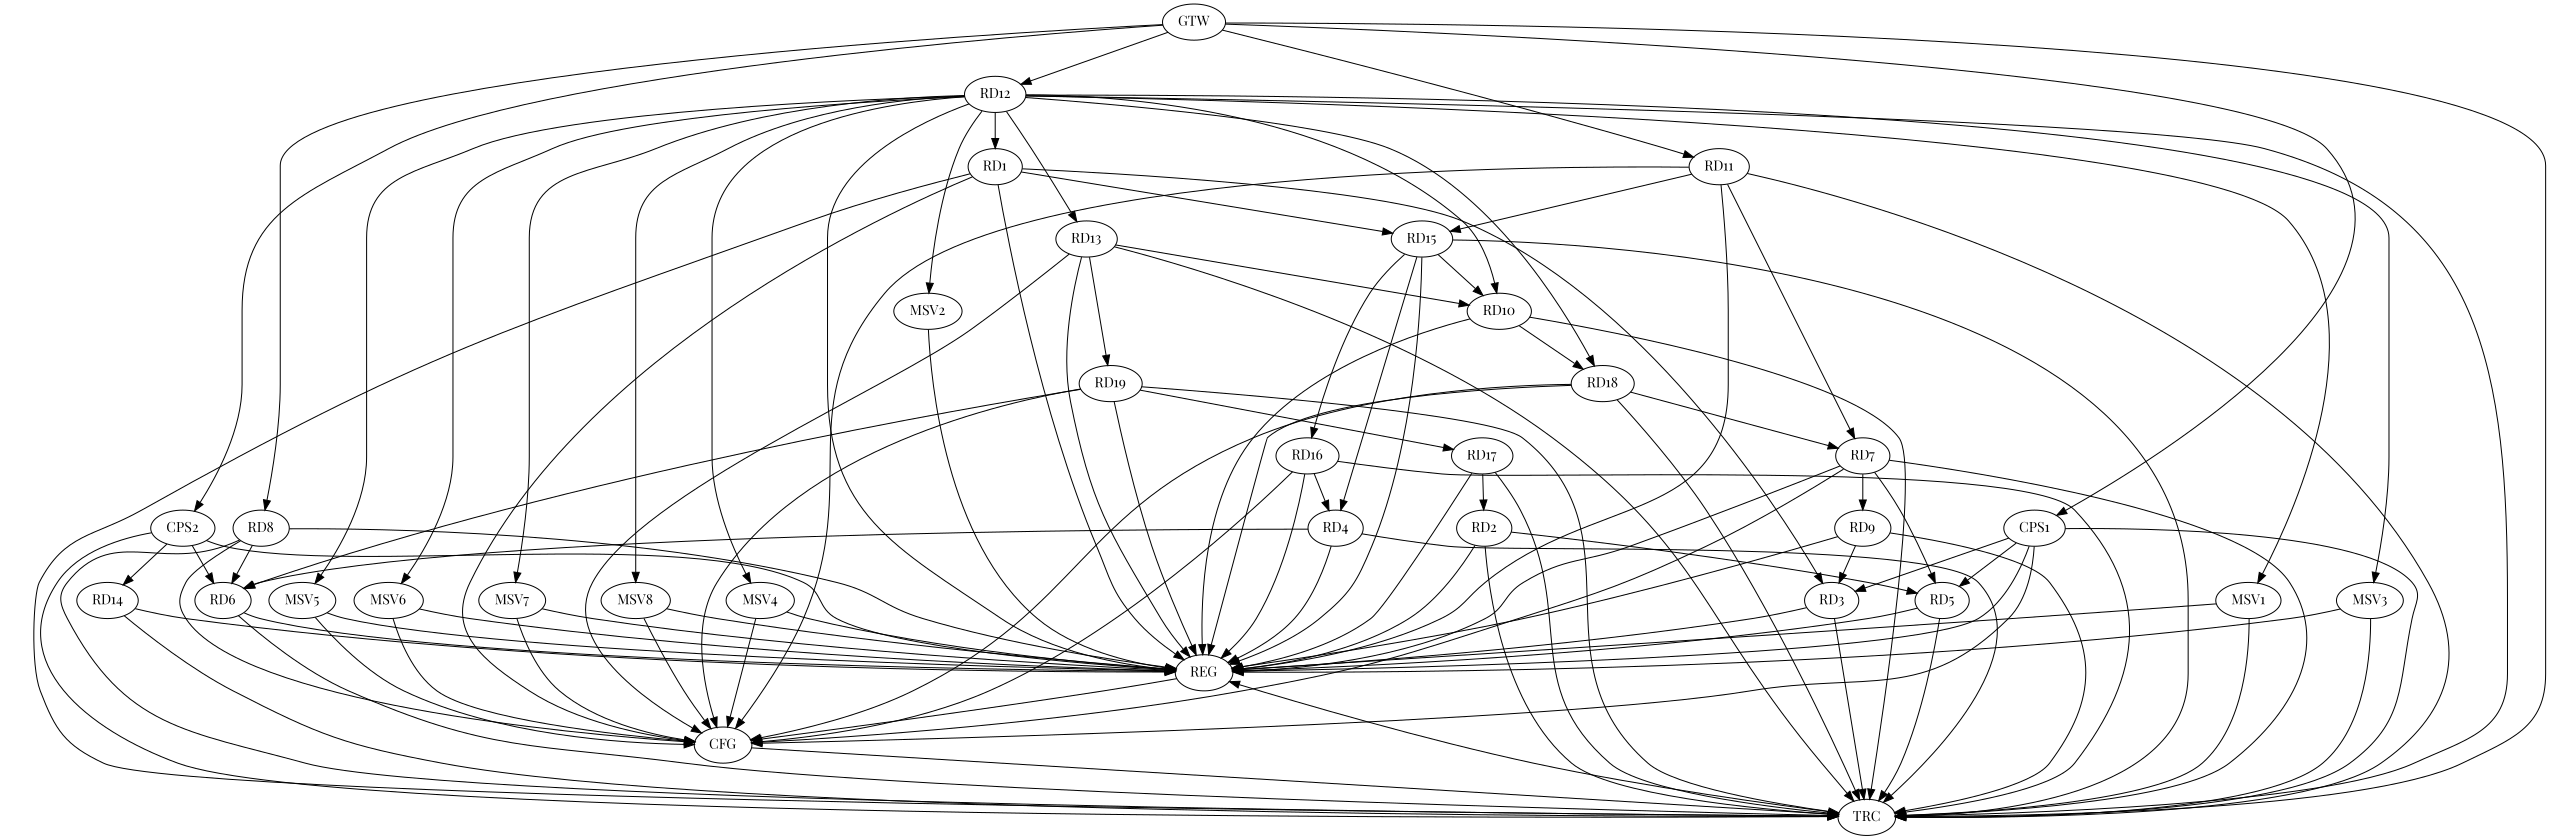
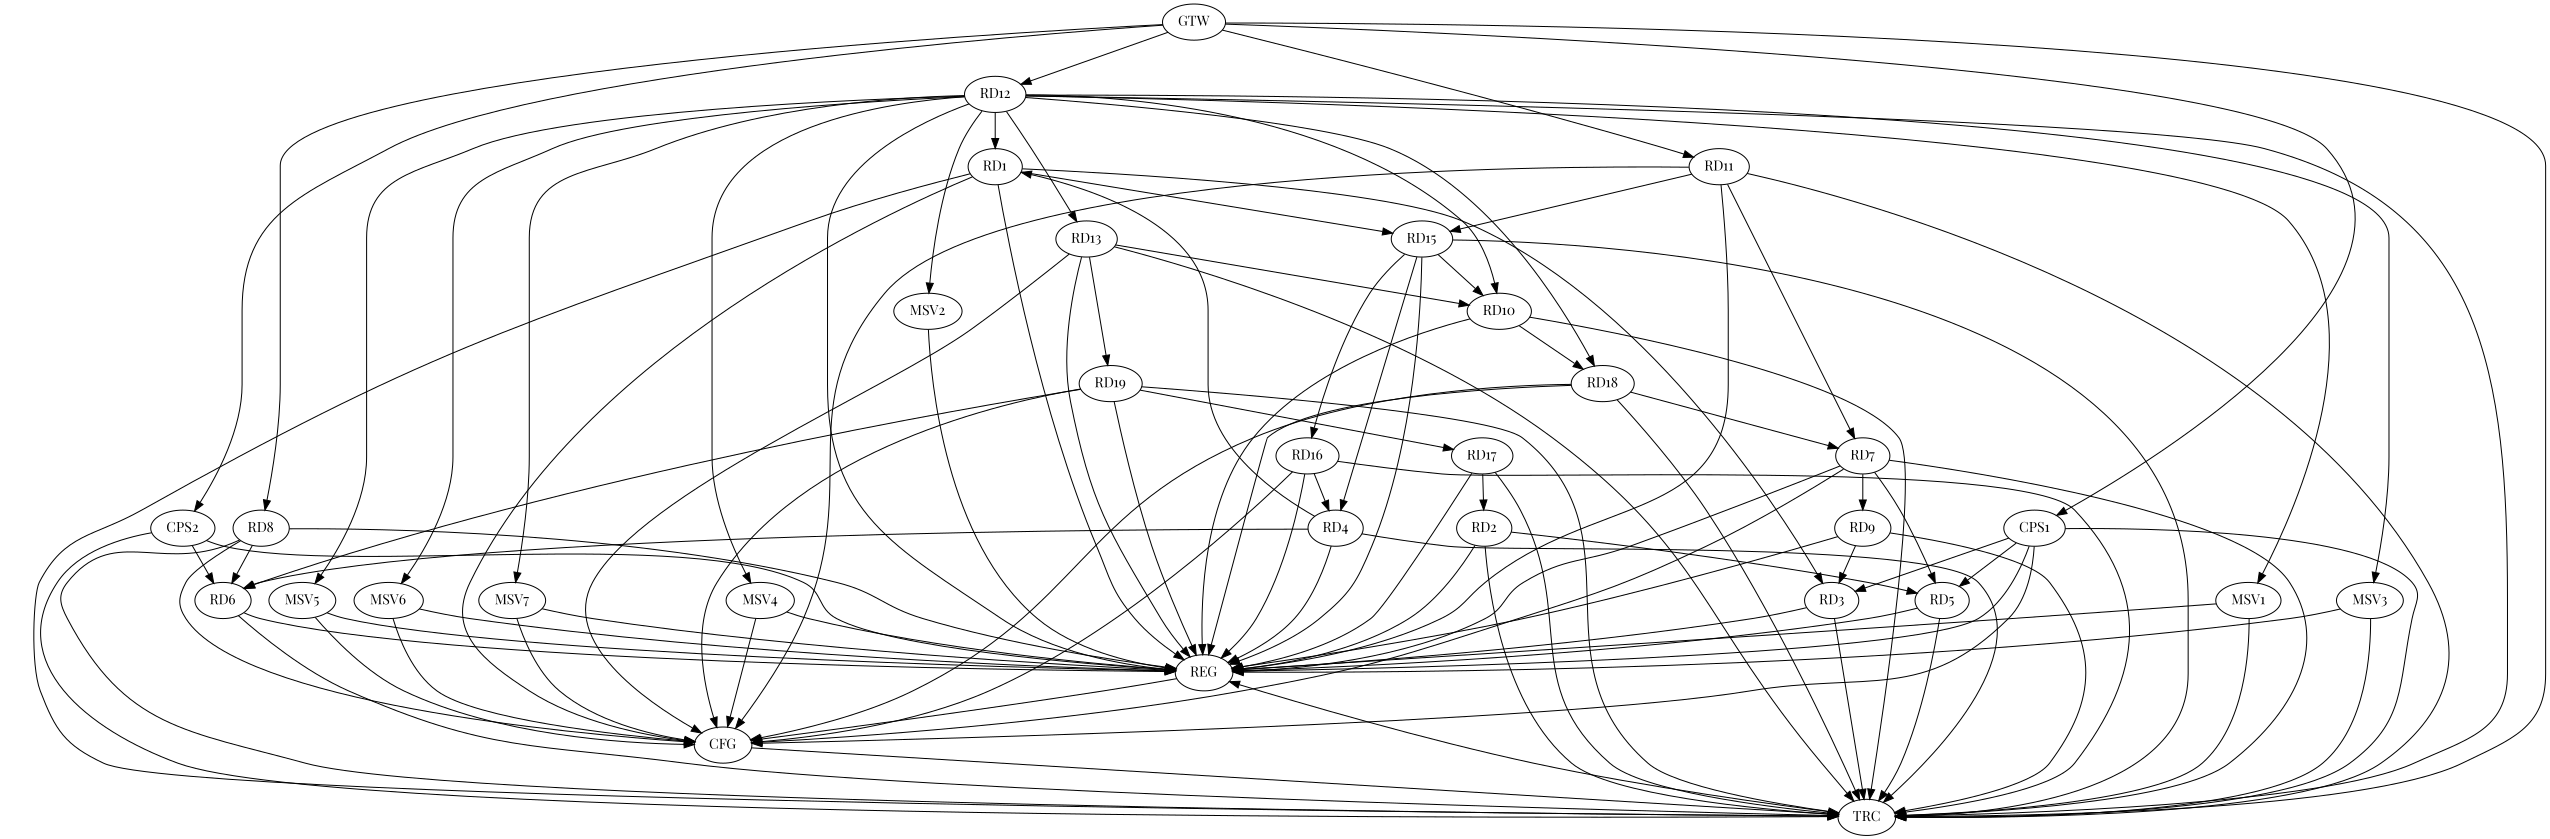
  strict digraph {
    fontname="Playfair Display"
    node [fontname="Playfair Display"]
    edge [fontname="Playfair Display"]
    n1 [label=RD1]
    n2 [label=RD3]
    n3 [label=RD15]
    n4 [label=REG]
    n5 [label=TRC]
    n6 [label=CFG]
    n7 [label=RD4]
    n8 [label=RD10]
    n9 [label=RD16]
    n10 [label=RD2]
    n11 [label=RD5]
    n12 [label=RD6]
    n13 [label=RD7]
    n14 [label=RD9]
    n15 [label=RD8]
    n16 [label=RD18]
    n17 [label=RD11]
    n18 [label=RD12]
    n19 [label=RD13]
    n20 [label=MSV1]
    n21 [label=MSV2]
    n22 [label=MSV3]
    n23 [label=MSV4]
    n24 [label=MSV5]
    n25 [label=MSV6]
    n26 [label=MSV7]
-   n27 [label=MSV8]
    n28 [label=RD19]
    n29 [label=RD17]
-   n30 [label=RD14]
    n31 [label=CPS1]
    n32 [label=CPS2]
    n33 [label=GTW]
    n1 -> n2
    n1 -> n3
    n1 -> n4
    n1 -> n5
    n1 -> n6
    n2 -> n4
    n2 -> n5
    n3 -> n4
    n3 -> n5
    n3 -> n7
    n3 -> n8
    n3 -> n9
    n4 -> n6
    n5 -> n4
    n6 -> n5
+   n7 -> n1
    n7 -> n4
    n7 -> n5
    n7 -> n12
    n8 -> n4
    n8 -> n5
    n8 -> n16
    n9 -> n4
    n9 -> n5
    n9 -> n6
    n9 -> n7
    n10 -> n4
    n10 -> n5
    n10 -> n11
    n11 -> n4
    n11 -> n5
    n12 -> n4
    n12 -> n5
    n13 -> n4
    n13 -> n5
    n13 -> n6
    n13 -> n11
    n13 -> n14
    n14 -> n2
    n14 -> n4
    n14 -> n5
    n15 -> n4
    n15 -> n5
    n15 -> n6
    n15 -> n12
    n16 -> n4
    n16 -> n5
    n16 -> n6
    n16 -> n13
    n17 -> n3
    n17 -> n4
    n17 -> n5
    n17 -> n6
    n17 -> n13
    n18 -> n1
    n18 -> n4
    n18 -> n5
    n18 -> n8
    n18 -> n16
    n18 -> n19
    n18 -> n20
    n18 -> n21
    n18 -> n22
    n18 -> n23
    n18 -> n24
    n18 -> n25
    n18 -> n26
-   n18 -> n27
    n19 -> n4
    n19 -> n5
    n19 -> n6
    n19 -> n8
    n19 -> n28
    n20 -> n4
    n20 -> n5
    n21 -> n4
    n22 -> n4
    n22 -> n5
    n23 -> n4
    n23 -> n6
    n24 -> n4
    n24 -> n6
    n25 -> n4
    n25 -> n6
    n26 -> n4
    n26 -> n6
-   n27 -> n4
-   n27 -> n6
    n28 -> n4
    n28 -> n5
    n28 -> n6
    n28 -> n12
    n28 -> n29
    n29 -> n4
    n29 -> n5
    n29 -> n10
-   n30 -> n4
-   n30 -> n5
    n31 -> n2
    n31 -> n4
    n31 -> n5
    n31 -> n6
    n31 -> n11
    n32 -> n4
    n32 -> n5
    n32 -> n12
-   n32 -> n30
    n33 -> n5
    n33 -> n15
    n33 -> n17
    n33 -> n18
    n33 -> n31
    n33 -> n32
  }
